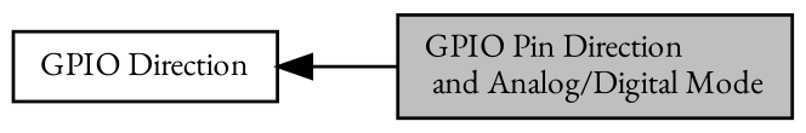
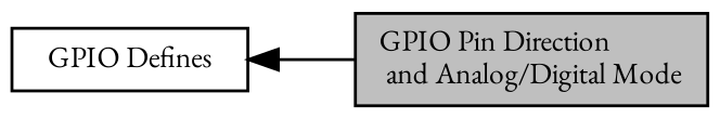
  digraph {
    rankdir=LR
    fontname="EB Garamond"
    node [color=black fontname="EB Garamond" fontsize=10 shape=record style=filled]
    n1 [fillcolor=grey75 fontcolor=black height=0.2 label="GPIO Pin Direction\l and Analog/Digital Mode" width=0.4]
-   n2 [fillcolor=white height=0.2 label="GPIO Direction" width=0.4]
+   n2 [fillcolor=white height=0.2 label="GPIO Defines" width=0.4]
    n2 -> n1 [dir=back fontname="EB Garamond" fontsize=10 labelfontname=Helvetica labelfontsize=10 shape=plaintext style=solid]
  }
